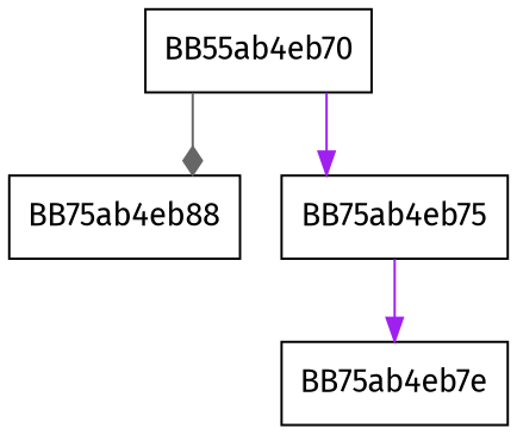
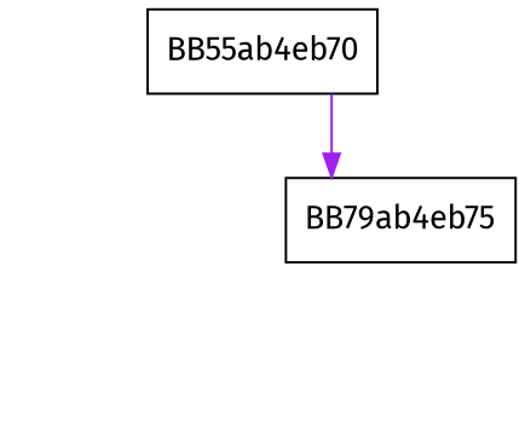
  digraph {
    fontname="Fira Sans"
    splines=ortho
    node [fontname="Fira Sans" shape=box]
    edge [arrowhead=normal color=purple fontname="Fira Sans"]
    n1 [label=BB55ab4eb70]
-   BB75ab4eb88
-   BB75ab4eb75
-   BB75ab4eb7e
-   n1 -> BB75ab4eb88 [arrowhead=diamond color=gray40]
+   BB75ab4eb75 [label=BB79ab4eb75]
    n1 -> BB75ab4eb75
-   BB75ab4eb75 -> BB75ab4eb7e
  }
